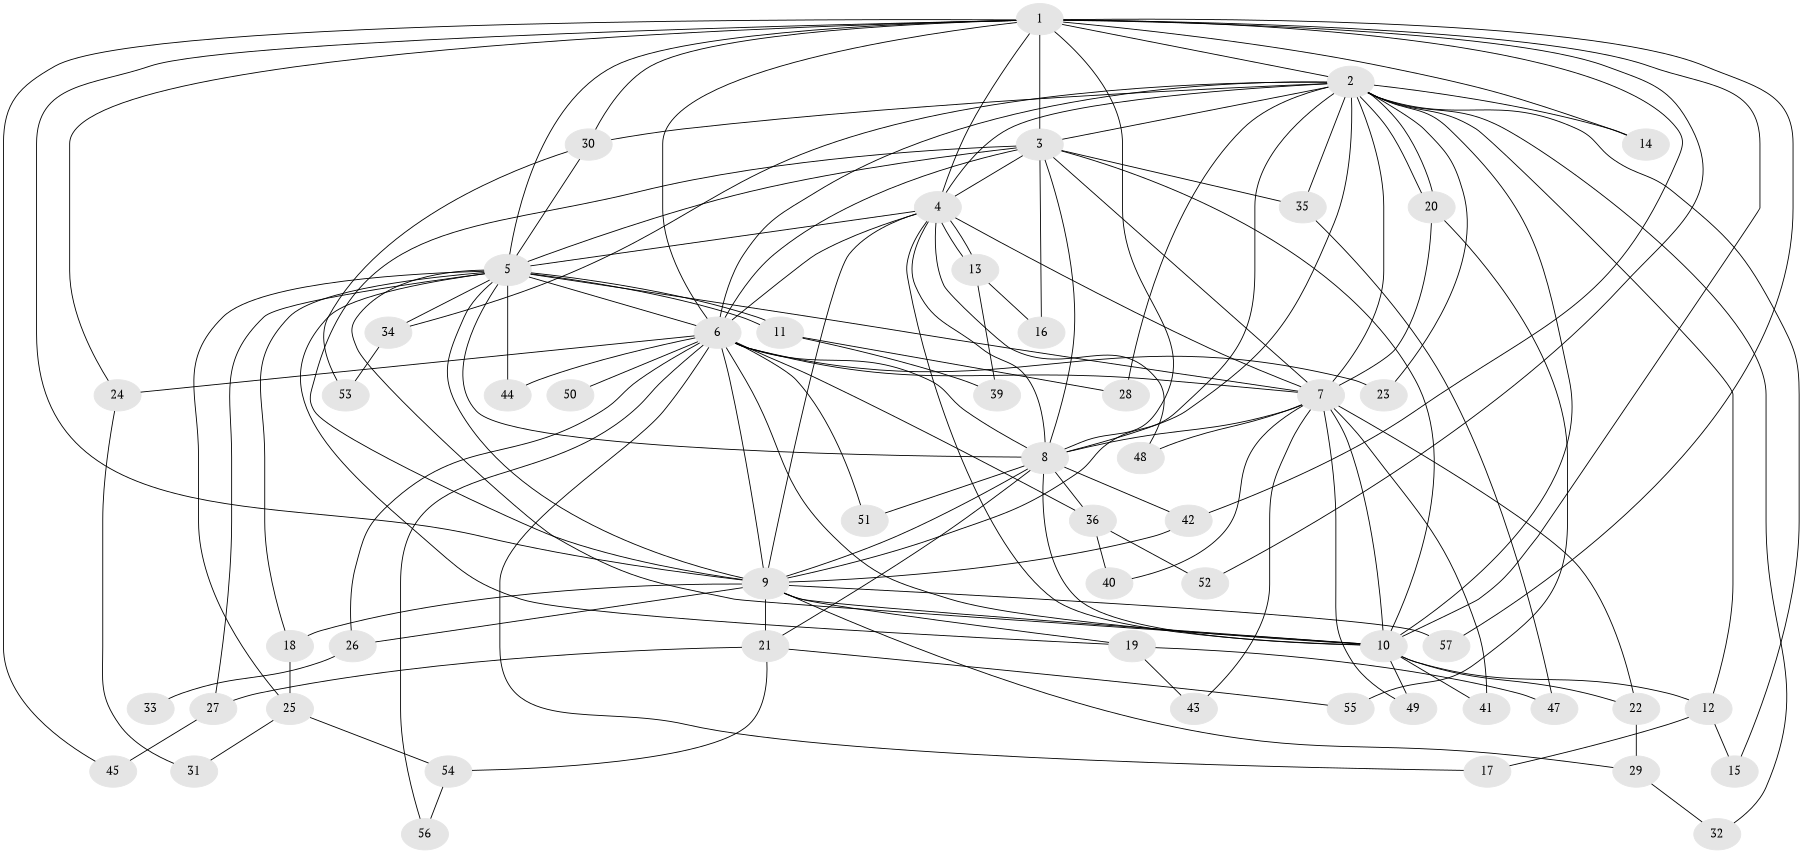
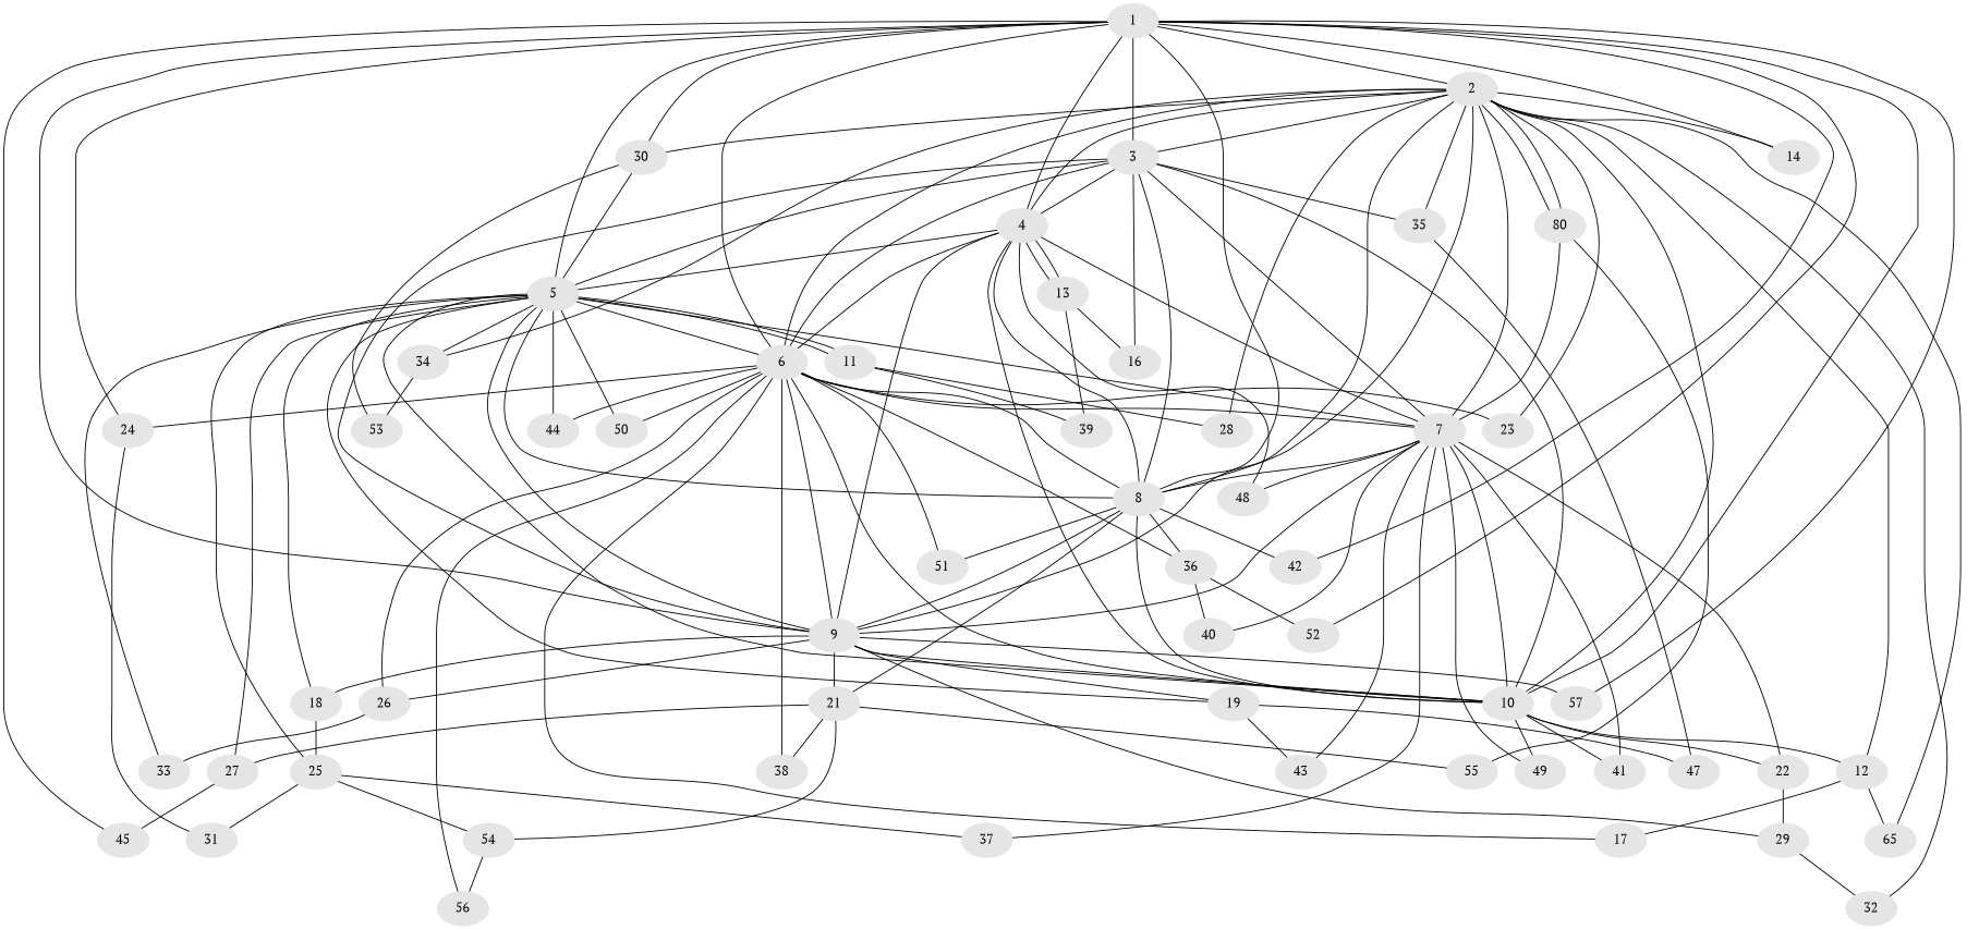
  graph {
    fontname="PT Serif"
    node [color=gray90 fontname="PT Serif" style=filled]
    edge [fontname="PT Serif"]
    1
    2
    3
    4
    5
    6
    8
    9
    10
    14
    24
    30
    42
    45
    52
    57
    7
    12
-   15
-   20
+   15 [label=65]
+   20 [label=80]
    23
    28
    32
    34
    35
    16
    13
    48
    11
    18
    19
    25
    27
    33
    44
    50
    17
    26
    36
+   38
    51
    56
    22
+   37
    40
    41
    43
    49
    21
    29
    31
    53
    55
    47
    39
    54
    1 -- 2
    1 -- 3
    1 -- 4
    1 -- 5
    1 -- 6
    1 -- 8
    1 -- 9
    1 -- 10
    1 -- 14
    1 -- 24
    1 -- 30
    1 -- 42
    1 -- 45
    1 -- 52
    1 -- 57
    2 -- 3
    2 -- 4
    2 -- 6
    2 -- 8
    2 -- 9
    2 -- 10
    2 -- 14
    2 -- 30
    2 -- 7
    2 -- 12
    2 -- 15
    2 -- 20
    2 -- 20
    2 -- 23
    2 -- 28
    2 -- 32
    2 -- 34
    2 -- 35
    3 -- 4
    3 -- 5
    3 -- 6
    3 -- 8
    3 -- 9
    3 -- 10
    3 -- 7
    3 -- 35
    3 -- 16
    4 -- 5
    4 -- 6
    4 -- 8
    4 -- 9
    4 -- 10
    4 -- 7
    4 -- 13
    4 -- 13
    4 -- 48
    5 -- 6
    5 -- 8
    5 -- 9
    5 -- 10
    5 -- 7
    5 -- 34
    5 -- 11
    5 -- 11
    5 -- 18
    5 -- 19
    5 -- 25
    5 -- 27
+   5 -- 33
    5 -- 44
+   5 -- 50
    6 -- 8
    6 -- 9
    6 -- 10
    6 -- 24
    6 -- 7
    6 -- 23
    6 -- 44
    6 -- 50
    6 -- 17
    6 -- 26
    6 -- 36
+   6 -- 38
    6 -- 51
    6 -- 56
    8 -- 9
    8 -- 10
    8 -- 42
    8 -- 36
    8 -- 51
    8 -- 21
    9 -- 10
    9 -- 57
    9 -- 18
    9 -- 19
    9 -- 26
    9 -- 21
    9 -- 29
    10 -- 12
    10 -- 22
    10 -- 41
    10 -- 49
    24 -- 31
    30 -- 5
    30 -- 53
    7 -- 8
-   42 -- 9
+   7 -- 9
    7 -- 10
    7 -- 48
    7 -- 22
+   7 -- 37
    7 -- 40
    7 -- 41
    7 -- 43
    7 -- 49
    12 -- 15
    12 -- 17
    20 -- 7
    20 -- 55
    34 -- 53
    35 -- 47
    13 -- 16
    13 -- 39
    11 -- 28
    11 -- 39
    18 -- 25
    19 -- 43
    19 -- 47
+   25 -- 37
    25 -- 31
    25 -- 54
    27 -- 45
    26 -- 33
    36 -- 52
    36 -- 40
    22 -- 29
    21 -- 27
+   21 -- 38
    21 -- 55
    21 -- 54
    29 -- 32
    54 -- 56
  }
